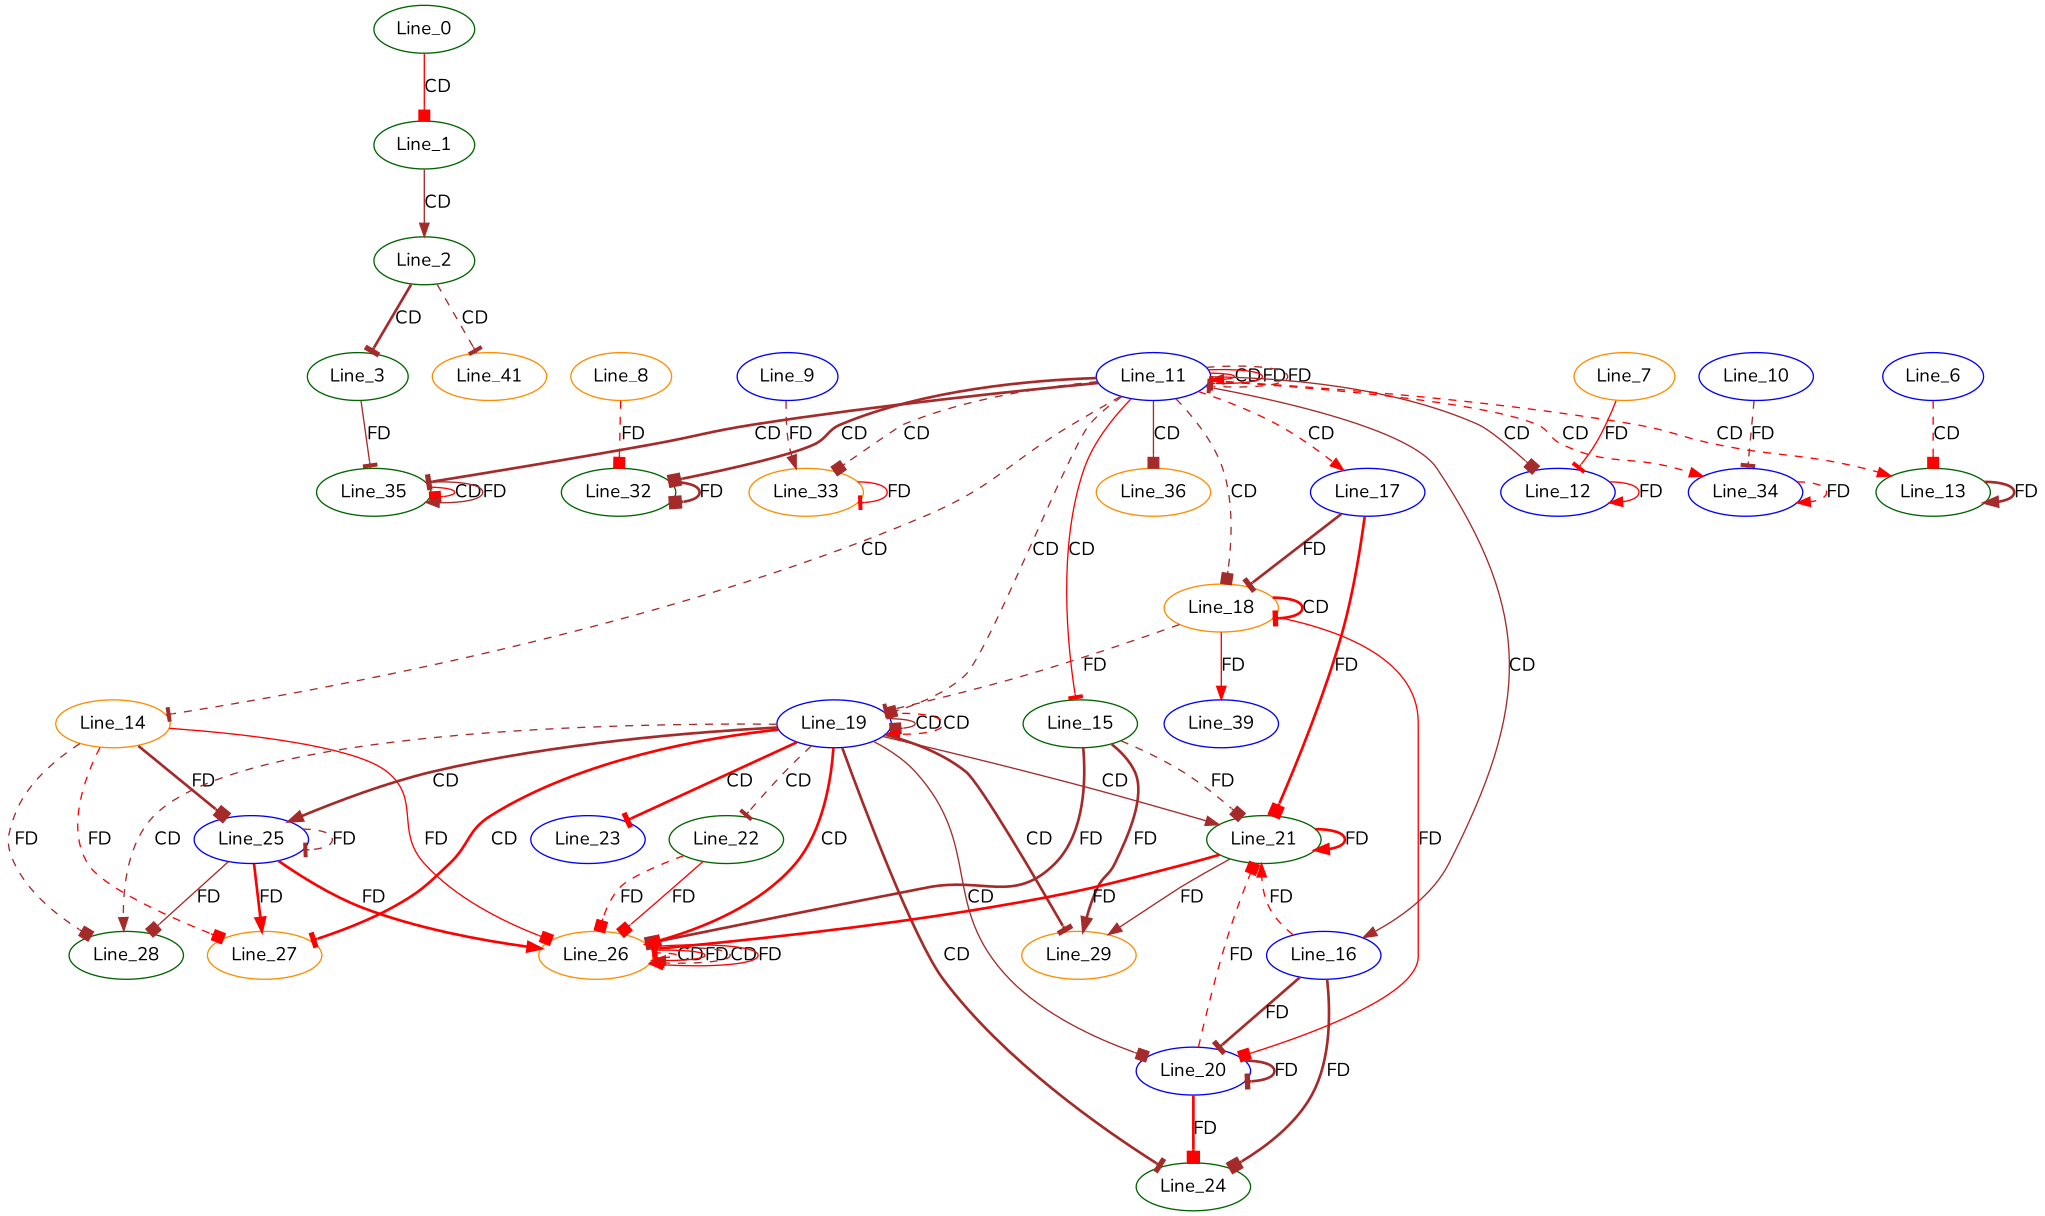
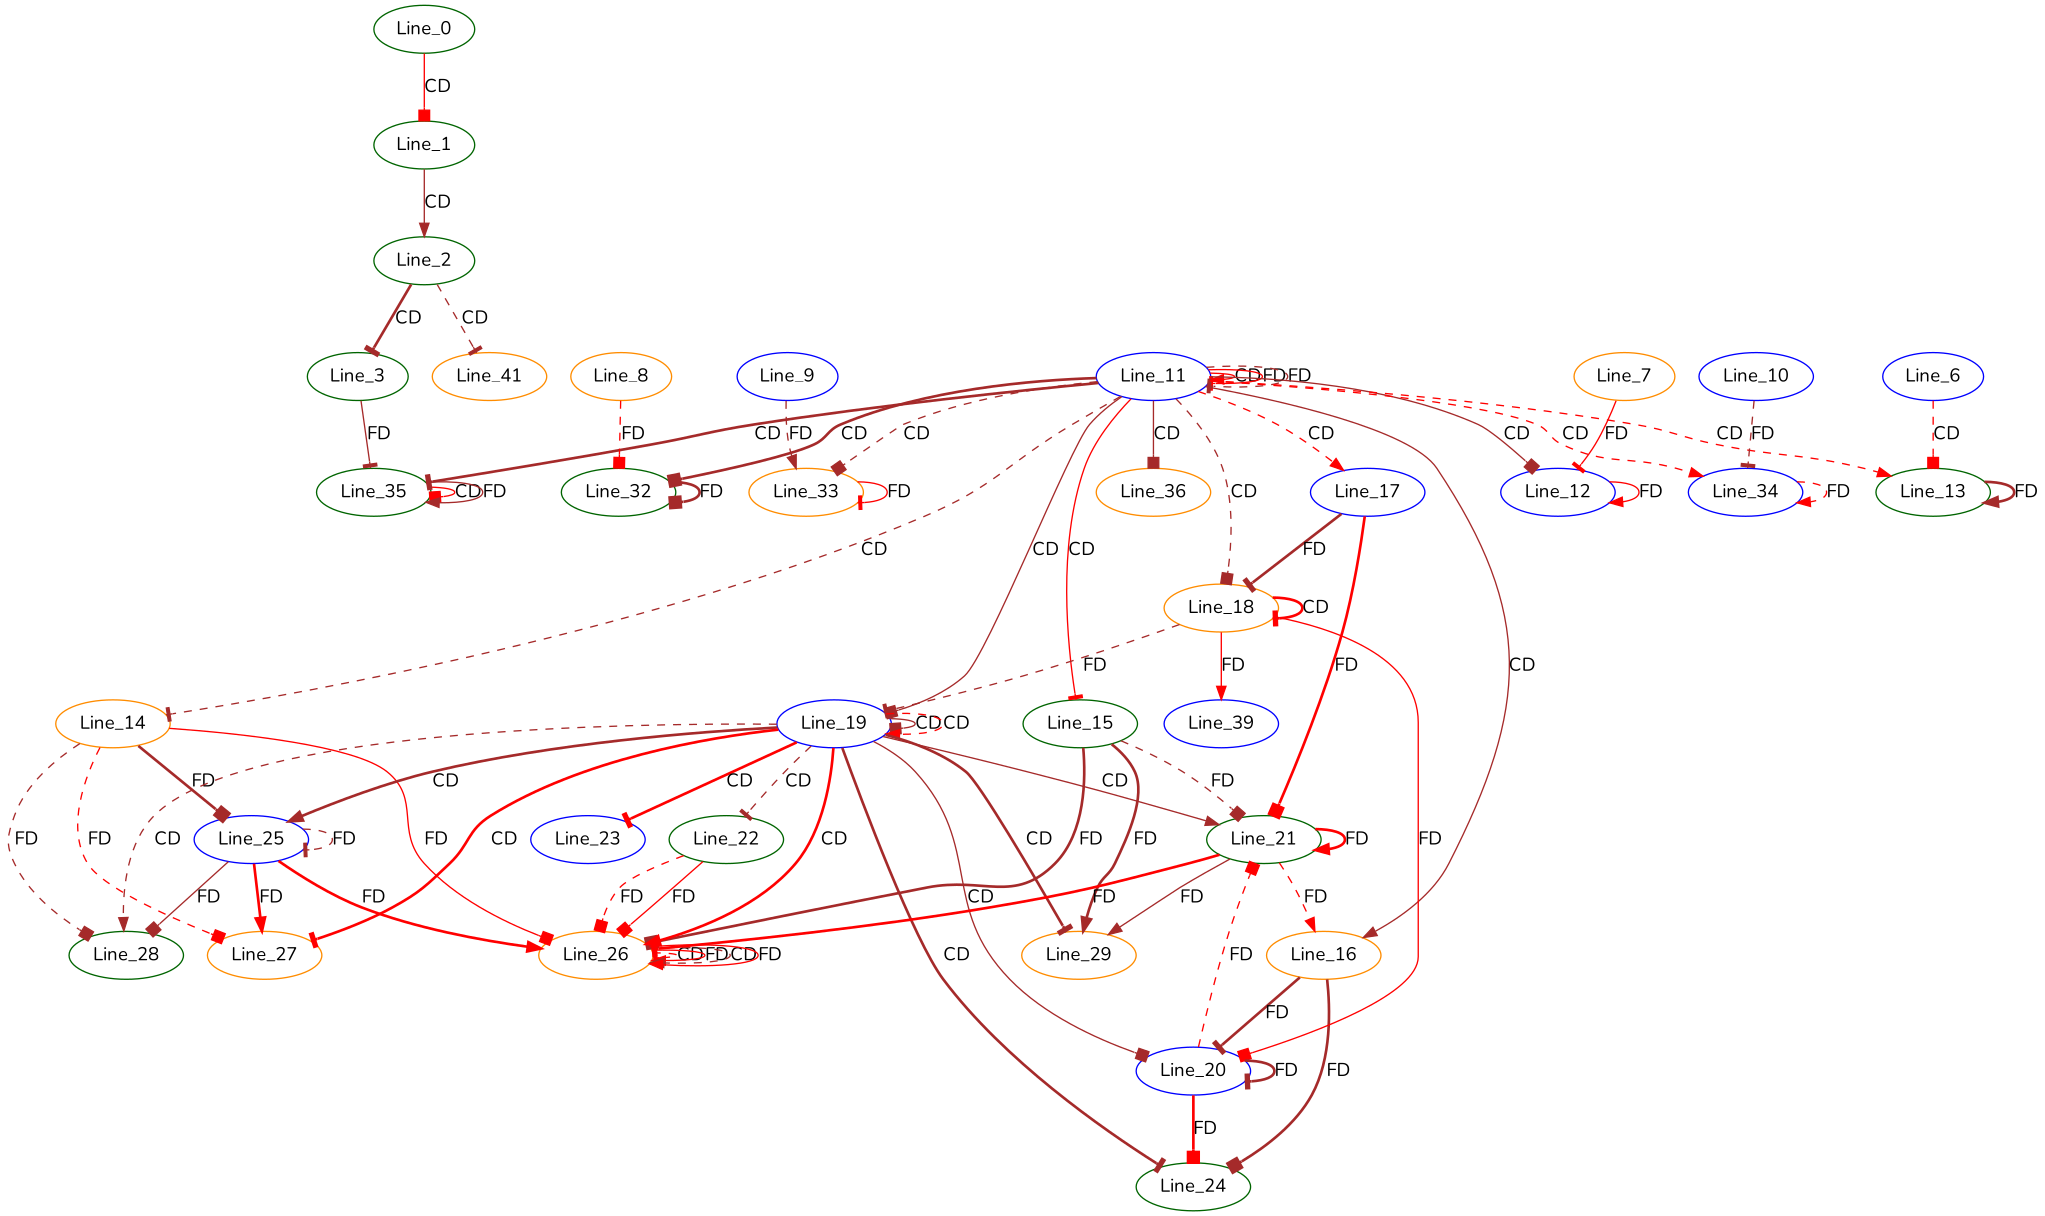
  digraph {
    fontname=Nunito
    node [color=blue fontname=Nunito]
    edge [arrowhead=box color=brown fontname=Nunito style=solid]
    Line_0 [color=darkgreen]
    Line_1 [color=darkgreen]
    Line_2 [color=darkgreen]
    Line_3 [color=darkgreen]
    Line_41 [color=darkorange]
    Line_35 [color=darkgreen]
    Line_11
    Line_12
    Line_13 [color=darkgreen]
    Line_14 [color=darkorange]
    Line_15 [color=darkgreen]
-   Line_16
+   Line_16 [color=darkorange]
    Line_17
    Line_18 [color=darkorange]
    Line_19
    Line_32 [color=darkgreen]
    Line_33 [color=darkorange]
    Line_34
    Line_36 [color=darkorange]
    Line_25
    Line_26 [color=darkorange]
    Line_27 [color=darkorange]
    Line_28 [color=darkgreen]
    Line_21 [color=darkgreen]
    Line_29 [color=darkorange]
    Line_20
    Line_24 [color=darkgreen]
    Line_39
    Line_22 [color=darkgreen]
    Line_23
    Line_7 [color=darkorange]
    Line_6
    Line_8 [color=darkorange]
    Line_9
    Line_10
    Line_0 -> Line_1 [color=red label=CD]
    Line_1 -> Line_2 [arrowhead=normal label=CD]
    Line_2 -> Line_3 [arrowhead=tee label=CD style=bold]
    Line_2 -> Line_41 [arrowhead=tee label=CD style=dashed]
    Line_3 -> Line_35 [arrowhead=tee label=FD]
    Line_35 -> Line_35 [color=red label=CD]
    Line_35 -> Line_35 [arrowhead=normal label=FD]
    Line_11 -> Line_35 [arrowhead=tee label=CD style=bold]
    Line_11 -> Line_11 [arrowhead=normal color=red label=CD]
    Line_11 -> Line_11 [arrowhead=tee color=red label=FD]
    Line_11 -> Line_11 [arrowhead=tee label=FD style=dashed]
    Line_11 -> Line_12 [label=CD]
    Line_11 -> Line_13 [arrowhead=normal color=red label=CD style=dashed]
    Line_11 -> Line_14 [arrowhead=tee label=CD style=dashed]
    Line_11 -> Line_15 [arrowhead=tee color=red label=CD]
    Line_11 -> Line_16 [arrowhead=normal label=CD]
    Line_11 -> Line_17 [arrowhead=normal color=red label=CD style=dashed]
    Line_11 -> Line_18 [label=CD style=dashed]
-   Line_11 -> Line_19 [label=CD style=dashed]
+   Line_11 -> Line_19 [label=CD]
    Line_11 -> Line_32 [label=CD style=bold]
    Line_11 -> Line_33 [label=CD style=dashed]
    Line_11 -> Line_34 [arrowhead=normal color=red label=CD style=dashed]
    Line_11 -> Line_36 [label=CD]
    Line_12 -> Line_12 [arrowhead=normal color=red label=FD]
    Line_13 -> Line_13 [arrowhead=normal label=FD style=bold]
    Line_14 -> Line_25 [label=FD style=bold]
    Line_14 -> Line_26 [color=red label=FD]
    Line_14 -> Line_27 [color=red label=FD style=dashed]
    Line_14 -> Line_28 [label=FD style=dashed]
    Line_15 -> Line_26 [label=FD style=bold]
    Line_15 -> Line_21 [label=FD style=dashed]
    Line_15 -> Line_29 [arrowhead=normal label=FD style=bold]
-   Line_16 -> Line_21 [arrowhead=normal color=red label=FD style=dashed]
+   Line_21 -> Line_16 [arrowhead=normal color=red label=FD style=dashed]
    Line_16 -> Line_20 [arrowhead=tee label=FD style=bold]
    Line_16 -> Line_24 [label=FD style=bold]
    Line_17 -> Line_18 [arrowhead=tee label=FD style=bold]
    Line_17 -> Line_21 [color=red label=FD style=bold]
    Line_18 -> Line_18 [arrowhead=tee color=red label=CD style=bold]
    Line_18 -> Line_19 [arrowhead=tee label=FD style=dashed]
    Line_18 -> Line_20 [color=red label=FD]
    Line_18 -> Line_39 [arrowhead=normal color=red label=FD]
    Line_19 -> Line_19 [label=CD]
    Line_19 -> Line_19 [arrowhead=normal color=red label=CD style=dashed]
    Line_19 -> Line_25 [arrowhead=normal label=CD style=bold]
    Line_19 -> Line_26 [arrowhead=normal color=red label=CD style=bold]
    Line_19 -> Line_27 [arrowhead=tee color=red label=CD style=bold]
    Line_19 -> Line_28 [arrowhead=normal label=CD style=dashed]
    Line_19 -> Line_21 [arrowhead=normal label=CD]
    Line_19 -> Line_29 [arrowhead=tee label=CD style=bold]
    Line_19 -> Line_20 [label=CD]
    Line_19 -> Line_24 [arrowhead=tee label=CD style=bold]
    Line_19 -> Line_22 [arrowhead=tee label=CD style=dashed]
    Line_19 -> Line_23 [arrowhead=tee color=red label=CD style=bold]
    Line_32 -> Line_32 [label=FD style=bold]
    Line_33 -> Line_33 [arrowhead=tee color=red label=FD]
    Line_34 -> Line_34 [arrowhead=normal color=red label=FD style=dashed]
    Line_25 -> Line_25 [arrowhead=tee label=FD style=dashed]
    Line_25 -> Line_26 [arrowhead=normal color=red label=FD style=bold]
    Line_25 -> Line_27 [arrowhead=normal color=red label=FD style=bold]
    Line_25 -> Line_28 [label=FD]
    Line_26 -> Line_26 [arrowhead=tee color=red label=CD style=dashed]
    Line_26 -> Line_26 [arrowhead=normal color=red label=FD]
    Line_26 -> Line_26 [arrowhead=normal label=CD style=dashed]
    Line_26 -> Line_26 [arrowhead=normal color=red label=FD]
    Line_21 -> Line_26 [arrowhead=tee color=red label=FD style=bold]
    Line_21 -> Line_21 [arrowhead=normal color=red label=FD style=bold]
    Line_21 -> Line_29 [arrowhead=normal label=FD]
    Line_20 -> Line_21 [color=red label=FD style=dashed]
    Line_20 -> Line_20 [arrowhead=tee label=FD style=bold]
    Line_20 -> Line_24 [color=red label=FD style=bold]
    Line_22 -> Line_26 [color=red label=FD]
    Line_22 -> Line_26 [color=red label=FD style=dashed]
    Line_7 -> Line_12 [arrowhead=tee color=red label=FD]
    Line_6 -> Line_13 [color=red label=CD style=dashed]
    Line_8 -> Line_32 [color=red label=FD style=dashed]
    Line_9 -> Line_33 [arrowhead=normal label=FD style=dashed]
    Line_10 -> Line_34 [arrowhead=tee label=FD style=dashed]
  }
